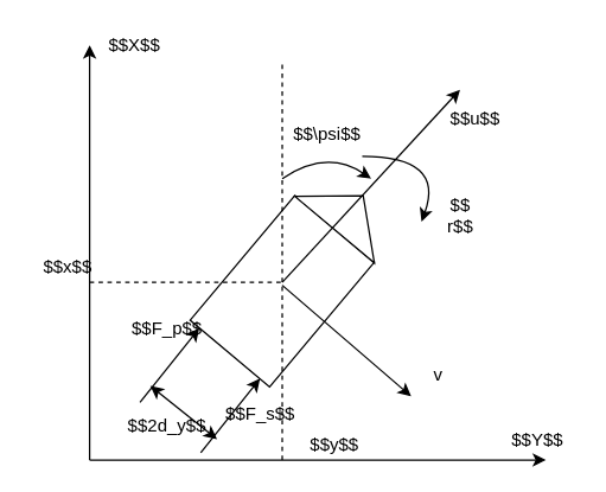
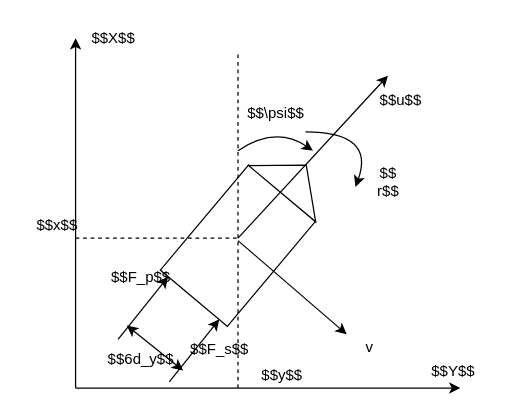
  <mxCell id="0" />
  <mxCell id="1" parent="0" />
  <mxCell id="2" value="" style="endArrow=classic;html=1;rounded=0;" edge="1" parent="1"><mxGeometry width="50" height="50" relative="1" as="geometry"><mxPoint x="60" y="310" as="sourcePoint" /><mxPoint x="368" y="310" as="targetPoint" /></mxGeometry></mxCell>
  <mxCell id="3" value="" style="endArrow=classic;html=1;rounded=0;" edge="1" parent="1"><mxGeometry width="50" height="50" relative="1" as="geometry"><mxPoint x="60" y="310" as="sourcePoint" /><mxPoint x="60" y="30" as="targetPoint" /></mxGeometry></mxCell>
  <mxCell id="4" value="$$X$$" style="text;html=1;align=center;verticalAlign=middle;resizable=0;points=[];autosize=1;strokeColor=none;fillColor=none;" vertex="1" parent="1"><mxGeometry x="65" y="20" width="50" height="20" as="geometry" /></mxCell>
  <mxCell id="5" value="$$Y$$" style="text;html=1;align=center;verticalAlign=middle;resizable=0;points=[];autosize=1;strokeColor=none;fillColor=none;" vertex="1" parent="1"><mxGeometry x="337" y="287" width="50" height="20" as="geometry" /></mxCell>
  <mxCell id="6" value="" style="group;rotation=-50;points=[[0,0.94,0,-1,0],[0.09,1,0,0,7],[0.15,0.56,0,0,0],[0.18,1,0,0,18],[0.27,1,0,0,30],[0.31,0.19,0,0,0],[0.37,1,0,0,41],[0.47,0,0,0,-14],[0.49,0.49,0,0,0],[0.53,1,0,0,13],[0.63,0,0,0,-41],[0.69,0.81,0,0,0],[0.73,0,0,0,-30],[0.82,0,0,0,-18],[0.85,0.44,0,0,0],[0.91,0,0,0,-7],[1,0.06,0,1,0]];" vertex="1" connectable="0" parent="1"><mxGeometry x="130" y="150" width="140" height="70" as="geometry" /></mxCell>
  <mxCell id="7" value="" style="rounded=0;whiteSpace=wrap;html=1;rotation=-50;" vertex="1" parent="6"><mxGeometry x="5" y="11" width="110" height="70" as="geometry" /></mxCell>
  <mxCell id="8" value="" style="triangle;whiteSpace=wrap;html=1;rotation=-50;" vertex="1" parent="6"><mxGeometry x="90" y="-42" width="30" height="70" as="geometry" /></mxCell>
  <mxCell id="9" value="" style="endArrow=none;dashed=1;html=1;rounded=0;" edge="1" parent="6"><mxGeometry width="50" height="50" relative="1" as="geometry"><mxPoint x="-70" y="40" as="sourcePoint" /><mxPoint x="60" y="40" as="targetPoint" /></mxGeometry></mxCell>
  <mxCell id="10" value="" style="endArrow=classic;html=1;rounded=0;" edge="1" parent="6"><mxGeometry width="50" height="50" relative="1" as="geometry"><mxPoint x="60" y="42" as="sourcePoint" /><mxPoint x="147" y="117" as="targetPoint" /></mxGeometry></mxCell>
  <mxCell id="11" value="" style="endArrow=none;dashed=1;html=1;rounded=0;" edge="1" parent="1"><mxGeometry width="50" height="50" relative="1" as="geometry"><mxPoint x="190" y="310" as="sourcePoint" /><mxPoint x="190" y="40" as="targetPoint" /></mxGeometry></mxCell>
  <mxCell id="12" value="$$x$$" style="text;html=1;align=center;verticalAlign=middle;resizable=0;points=[];autosize=1;strokeColor=none;fillColor=none;" vertex="1" parent="1"><mxGeometry x="20" y="170" width="50" height="20" as="geometry" /></mxCell>
  <mxCell id="13" value="$$y$$" style="text;html=1;align=center;verticalAlign=middle;resizable=0;points=[];autosize=1;strokeColor=none;fillColor=none;" vertex="1" parent="1"><mxGeometry x="200" y="290" width="50" height="20" as="geometry" /></mxCell>
  <mxCell id="14" value="" style="endArrow=classic;html=1;rounded=0;" edge="1" parent="1"><mxGeometry width="50" height="50" relative="1" as="geometry"><mxPoint x="190" y="190" as="sourcePoint" /><mxPoint x="310" y="60" as="targetPoint" /></mxGeometry></mxCell>
  <mxCell id="15" value="" style="curved=1;endArrow=classic;html=1;rounded=0;" edge="1" parent="1"><mxGeometry width="50" height="50" relative="1" as="geometry"><mxPoint x="190" y="120" as="sourcePoint" /><mxPoint x="250" y="120" as="targetPoint" /><Array as="points"><mxPoint x="220" y="100" /></Array></mxGeometry></mxCell>
  <mxCell id="16" value="$$\psi$$" style="text;html=1;align=center;verticalAlign=middle;resizable=0;points=[];autosize=1;strokeColor=none;fillColor=none;" vertex="1" parent="1"><mxGeometry x="190" y="80" width="60" height="20" as="geometry" /></mxCell>
  <mxCell id="17" value="" style="endArrow=classic;html=1;rounded=0;" edge="1" parent="1"><mxGeometry width="50" height="50" relative="1" as="geometry"><mxPoint x="94" y="271" as="sourcePoint" /><mxPoint x="134" y="221" as="targetPoint" /></mxGeometry></mxCell>
  <mxCell id="18" value="" style="endArrow=classic;html=1;rounded=0;" edge="1" parent="1"><mxGeometry width="50" height="50" relative="1" as="geometry"><mxPoint x="135" y="305" as="sourcePoint" /><mxPoint x="175" y="255" as="targetPoint" /></mxGeometry></mxCell>
  <mxCell id="19" value="" style="endArrow=classic;startArrow=classic;html=1;rounded=0;" edge="1" parent="1"><mxGeometry width="50" height="50" relative="1" as="geometry"><mxPoint x="101" y="260" as="sourcePoint" /><mxPoint x="146" y="296" as="targetPoint" /></mxGeometry></mxCell>
- <mxCell id="20" value="$$2d_y$$" style="text;html=1;align=center;verticalAlign=middle;resizable=0;points=[];autosize=1;strokeColor=none;fillColor=none;" vertex="1" parent="1"><mxGeometry x="80" y="278" width="63" height="18" as="geometry" /></mxCell>
+ <mxCell id="20" value="$$6d_y$$" style="text;html=1;align=center;verticalAlign=middle;resizable=0;points=[];autosize=1;strokeColor=none;fillColor=none;" vertex="1" parent="1"><mxGeometry x="80" y="278" width="63" height="18" as="geometry" /></mxCell>
  <mxCell id="21" value="$$F_p$$" style="text;html=1;align=center;verticalAlign=middle;resizable=0;points=[];autosize=1;strokeColor=none;fillColor=none;" vertex="1" parent="1"><mxGeometry x="83" y="213" width="57" height="18" as="geometry" /></mxCell>
  <mxCell id="22" value="$$F_s$$" style="text;html=1;align=center;verticalAlign=middle;resizable=0;points=[];autosize=1;strokeColor=none;fillColor=none;" vertex="1" parent="1"><mxGeometry x="146" y="270" width="57" height="18" as="geometry" /></mxCell>
  <mxCell id="23" value="$$u$$" style="text;html=1;align=center;verticalAlign=middle;resizable=0;points=[];autosize=1;strokeColor=none;fillColor=none;" vertex="1" parent="1"><mxGeometry x="298" y="71" width="43" height="18" as="geometry" /></mxCell>
- <mxCell id="24" value="v" style="text;html=1;align=center;verticalAlign=middle;resizable=0;points=[];autosize=1;strokeColor=none;fillColor=none;" vertex="1" parent="1"><mxGeometry x="287" y="244" width="16" height="18" as="geometry" /></mxCell>
+ <mxCell id="24" value="v" style="text;html=1;align=center;verticalAlign=middle;resizable=0;points=[];autosize=1;strokeColor=none;fillColor=none;" vertex="1" parent="1"><mxGeometry x="287" y="269" width="16" height="18" as="geometry" /></mxCell>
  <mxCell id="25" value="" style="curved=1;endArrow=classic;html=1;rounded=0;" edge="1" parent="1"><mxGeometry width="50" height="50" relative="1" as="geometry"><mxPoint x="244" y="105" as="sourcePoint" /><mxPoint x="284" y="149" as="targetPoint" /><Array as="points"><mxPoint x="300" y="105" /></Array></mxGeometry></mxCell>
  <mxCell id="26" value="$$&lt;br&gt;r$$" style="text;html=1;align=center;verticalAlign=middle;resizable=0;points=[];autosize=1;strokeColor=none;fillColor=none;" vertex="1" parent="1"><mxGeometry x="296" y="129" width="27" height="32" as="geometry" /></mxCell>
